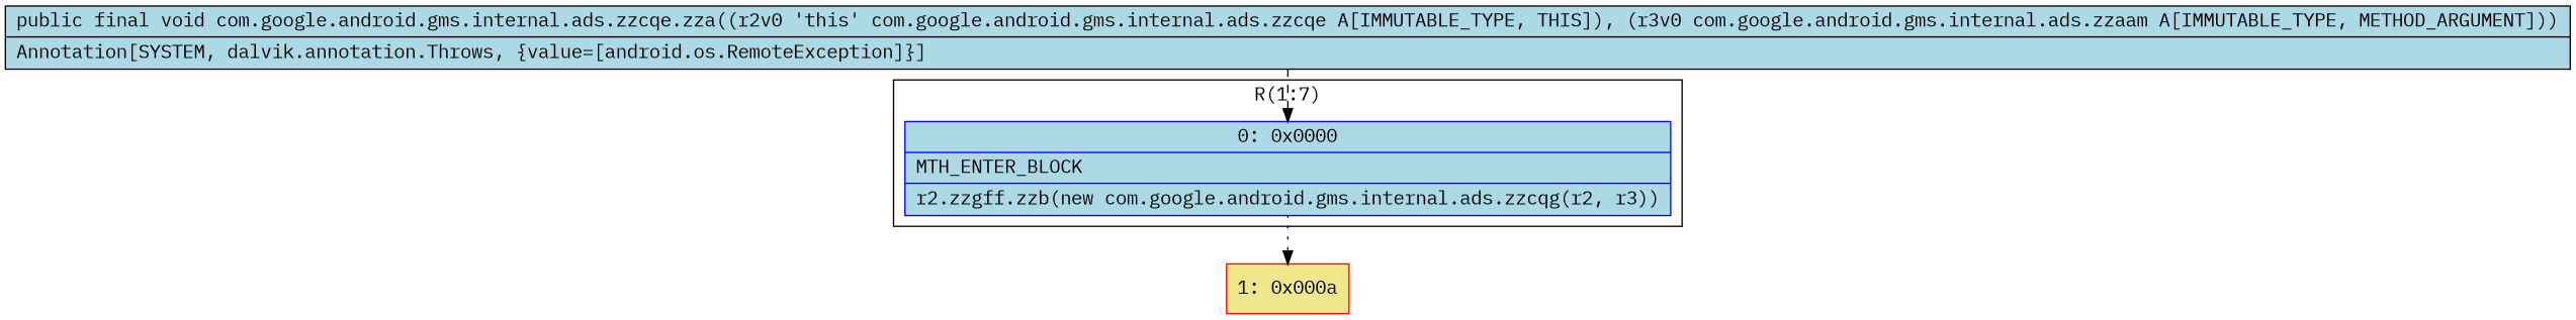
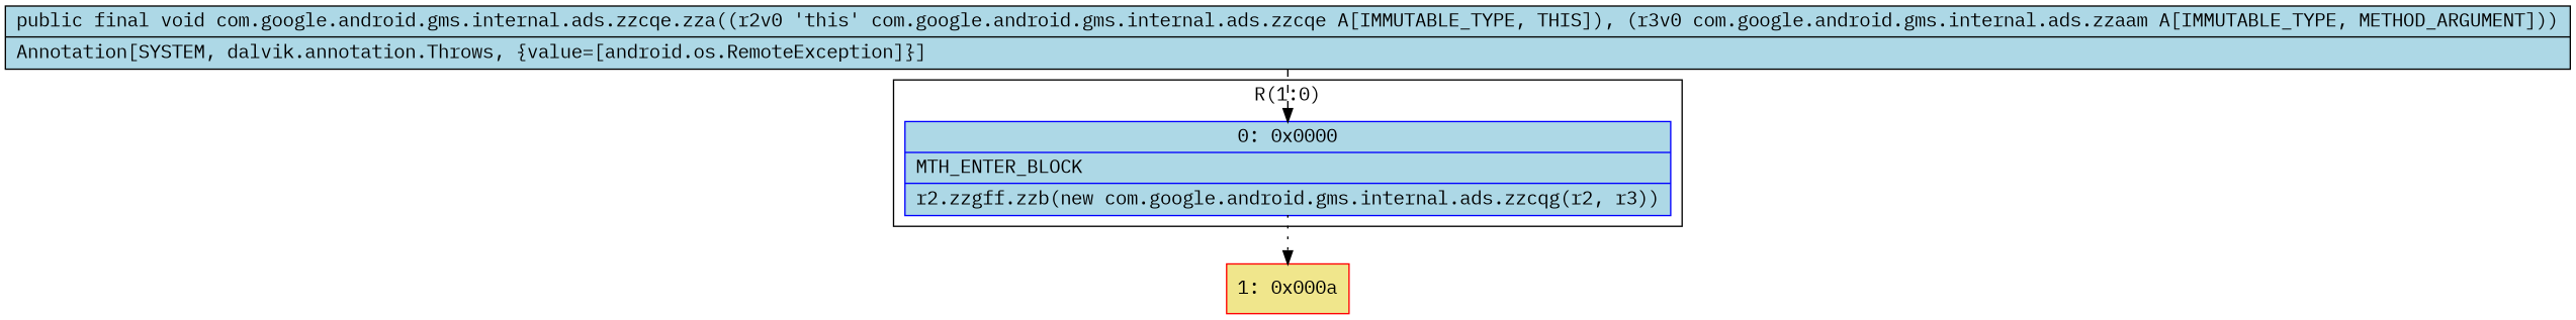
  digraph {
    fontname="IBM Plex Mono"
    node [shape=record style=filled fillcolor=lightblue fontname="IBM Plex Mono"]
    edge [fontname="IBM Plex Mono"]
    n1 [color=blue label="{0\:\ 0x0000|MTH_ENTER_BLOCK\l|r2.zzgff.zzb(new com.google.android.gms.internal.ads.zzcqg(r2, r3))\l}"]
    n2 [color=red label="{1\:\ 0x000a}" fillcolor=khaki]
    n3 [label="{public final void com.google.android.gms.internal.ads.zzcqe.zza((r2v0 'this' com.google.android.gms.internal.ads.zzcqe A[IMMUTABLE_TYPE, THIS]), (r3v0 com.google.android.gms.internal.ads.zzaam A[IMMUTABLE_TYPE, METHOD_ARGUMENT]))  | Annotation[SYSTEM, dalvik.annotation.Throws, \{value=[android.os.RemoteException]\}]\l}"]
    subgraph cluster_1 {
-     label="R(1:7)"
+     label="R(1:0)"
      n1
    }
    n1 -> n2 [style=dotted]
    n3 -> n1 [style=dashed]
  }
